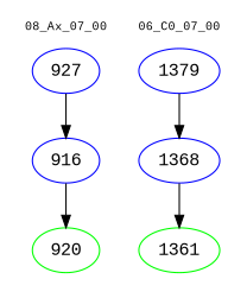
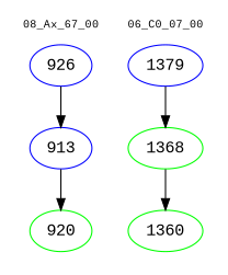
  digraph {
    fontname="Liberation Mono"
    node [color=blue fontname="Liberation Mono"]
    edge [color=black fontname="Liberation Mono"]
-   n1 [label=916]
-   n2 [label=927]
+   n1 [label=913]
+   n2 [label=926]
    n3 [color=green label=920]
-   n4 [label=1368]
-   n5 [color=green label=1361]
+   n4 [color=green label=1368]
+   n5 [color=green label=1360]
    n6 [label=1379]
    subgraph cluster_1 {
      color=white
      fontsize=10
-     label="08_Ax_07_00"
+     label="08_Ax_67_00"
      n1
      n2
      n3
    }
    subgraph cluster_2 {
      color=white
      fontsize=10
      label="06_C0_07_00"
      n4
      n5
      n6
    }
    n1 -> n3
    n2 -> n1
    n4 -> n5
    n6 -> n4
  }
